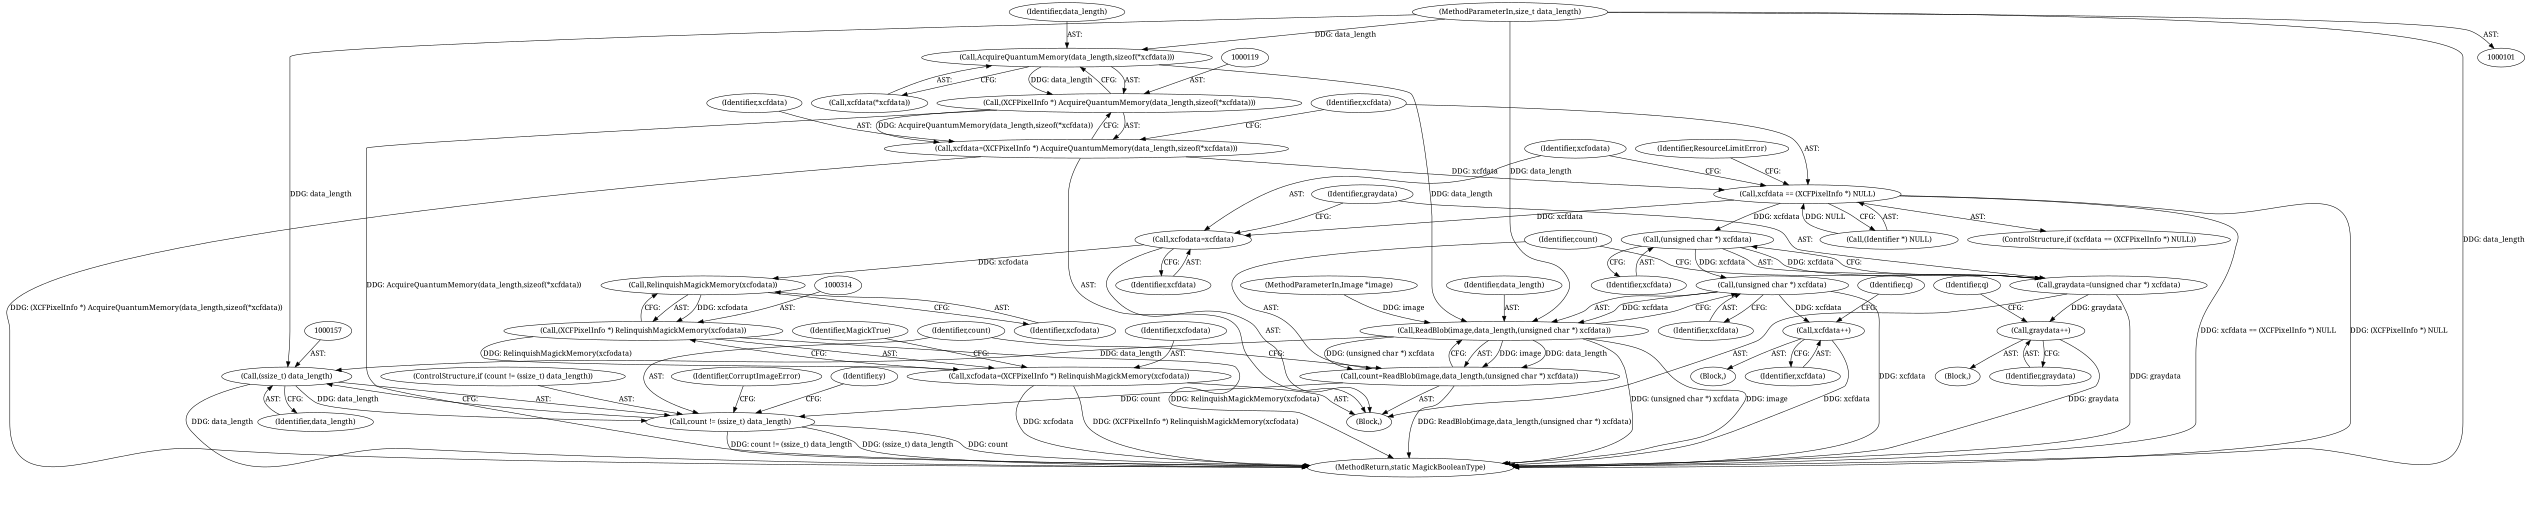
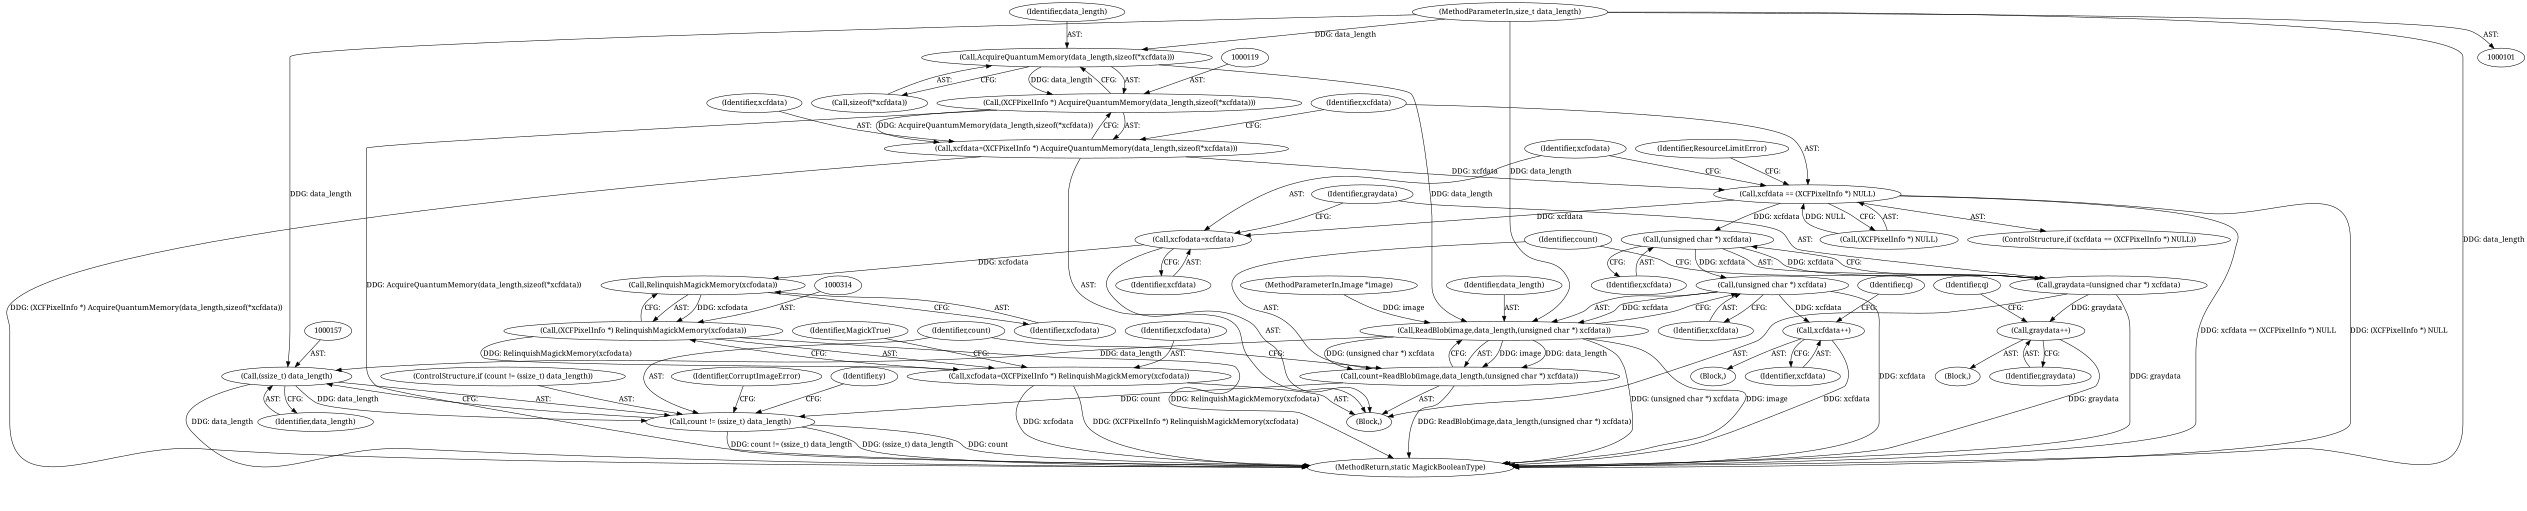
  digraph {
    fontname="Noto Serif"
    node [fontname="Noto Serif"]
    edge [fontname="Noto Serif"]
    n1 [label="(Call,AcquireQuantumMemory(data_length,sizeof(*xcfdata)))"]
    n2 [label="(Call,(XCFPixelInfo *) AcquireQuantumMemory(data_length,sizeof(*xcfdata)))"]
    n3 [label="(Call,ReadBlob(image,data_length,(unsigned char *) xcfdata))"]
-   n4 [label="(Call,xcfdata(*xcfdata))"]
+   n4 [label="(Call,sizeof(*xcfdata))"]
    n5 [label="(MethodReturn,static MagickBooleanType)"]
    n6 [label="(Call,xcfdata=(XCFPixelInfo *) AcquireQuantumMemory(data_length,sizeof(*xcfdata)))"]
    n7 [label="(Call,(ssize_t) data_length)"]
    n8 [label="(Call,(unsigned char *) xcfdata)"]
    n9 [label="(Call,count=ReadBlob(image,data_length,(unsigned char *) xcfdata))"]
    n10 [label="(MethodParameterIn,size_t data_length)"]
    1000101
    n12 [label="(Call,count != (ssize_t) data_length)"]
    n13 [label="(Identifier,data_length)"]
    n14 [label="(Call,xcfdata == (XCFPixelInfo *) NULL)"]
    n15 [label="(Block,)"]
    n16 [label="(Call,xcfodata=xcfdata)"]
    n17 [label="(Call,(unsigned char *) xcfdata)"]
-   n18 [label="(Call,(Identifier *) NULL)"]
+   n18 [label="(Call,(XCFPixelInfo *) NULL)"]
    n19 [label="(ControlStructure,if (xcfdata == (XCFPixelInfo *) NULL))"]
    n20 [label="(Call,RelinquishMagickMemory(xcfodata))"]
    n21 [label="(Identifier,xcfdata)"]
    n22 [label="(Call,graydata=(unsigned char *) xcfdata)"]
    n23 [label="(Identifier,xcfdata)"]
    n24 [label="(Call,(XCFPixelInfo *) RelinquishMagickMemory(xcfodata))"]
    n25 [label="(Identifier,xcfodata)"]
    n26 [label="(Call,xcfodata=(XCFPixelInfo *) RelinquishMagickMemory(xcfodata))"]
    n27 [label="(Call,graydata++)"]
    n28 [label="(Call,xcfdata++)"]
    n29 [label="(Identifier,xcfdata)"]
    n30 [label="(Identifier,graydata)"]
    n31 [label="(Block,)"]
    n32 [label="(Block,)"]
    n33 [label="(Identifier,xcfdata)"]
    n34 [label="(ControlStructure,if (count != (ssize_t) data_length))"]
    n35 [label="(Identifier,data_length)"]
    n36 [label="(Identifier,data_length)"]
    n37 [label="(Identifier,xcfodata)"]
    n38 [label="(Identifier,ResourceLimitError)"]
    n39 [label="(Identifier,xcfodata)"]
    n40 [label="(Identifier,CorruptImageError)"]
    n41 [label="(Identifier,y)"]
    n42 [label="(Identifier,q)"]
    n43 [label="(Identifier,MagickTrue)"]
    n44 [label="(MethodParameterIn,Image *image)"]
    n45 [label="(Identifier,graydata)"]
    n46 [label="(Identifier,q)"]
    n47 [label="(Identifier,xcfdata)"]
    n48 [label="(Identifier,count)"]
    n49 [label="(Identifier,count)"]
    n50 [label="(Identifier,xcfdata)"]
    1000119
    1000314
    1000157
    n1 -> n2 [label="AST: "]
    n1 -> n2 [label="DDG: data_length"]
    n1 -> n3 [label="DDG: data_length"]
    n1 -> n4 [label="CFG: "]
    n2 -> n1 [label="CFG: "]
    n2 -> n5 [label="DDG: AcquireQuantumMemory(data_length,sizeof(*xcfdata))"]
    n2 -> n6 [label="AST: "]
    n2 -> n6 [label="DDG: AcquireQuantumMemory(data_length,sizeof(*xcfdata))"]
    n3 -> n5 [label="DDG: image"]
    n3 -> n5 [label="DDG: (unsigned char *) xcfdata"]
    n3 -> n7 [label="DDG: data_length"]
    n3 -> n8 [label="CFG: "]
    n3 -> n9 [label="AST: "]
    n3 -> n9 [label="DDG: image"]
    n3 -> n9 [label="DDG: data_length"]
    n3 -> n9 [label="DDG: (unsigned char *) xcfdata"]
    n4 -> n1 [label="AST: "]
    n6 -> n2 [label="CFG: "]
    n6 -> n5 [label="DDG: (XCFPixelInfo *) AcquireQuantumMemory(data_length,sizeof(*xcfdata))"]
    n6 -> n14 [label="DDG: xcfdata"]
    n6 -> n15 [label="AST: "]
    n7 -> n5 [label="DDG: data_length"]
    n7 -> n12 [label="AST: "]
    n7 -> n12 [label="DDG: data_length"]
    n7 -> n13 [label="CFG: "]
    n8 -> n3 [label="AST: "]
    n8 -> n3 [label="DDG: xcfdata"]
    n8 -> n5 [label="DDG: xcfdata"]
    n8 -> n28 [label="DDG: xcfdata"]
    n8 -> n29 [label="CFG: "]
    n9 -> n3 [label="CFG: "]
    n9 -> n5 [label="DDG: ReadBlob(image,data_length,(unsigned char *) xcfdata)"]
    n9 -> n12 [label="DDG: count"]
    n9 -> n15 [label="AST: "]
    n10 -> n1 [label="DDG: data_length"]
    n10 -> n3 [label="DDG: data_length"]
    n10 -> n5 [label="DDG: data_length"]
    n10 -> n7 [label="DDG: data_length"]
    n10 -> 1000101 [label="AST: "]
    n12 -> n5 [label="DDG: count"]
    n12 -> n5 [label="DDG: count != (ssize_t) data_length"]
    n12 -> n5 [label="DDG: (ssize_t) data_length"]
    n12 -> n7 [label="CFG: "]
    n13 -> n7 [label="AST: "]
    n14 -> n5 [label="DDG: xcfdata == (XCFPixelInfo *) NULL"]
    n14 -> n5 [label="DDG: (XCFPixelInfo *) NULL"]
    n14 -> n16 [label="DDG: xcfdata"]
    n14 -> n17 [label="DDG: xcfdata"]
    n14 -> n18 [label="CFG: "]
    n14 -> n19 [label="AST: "]
    n16 -> n15 [label="AST: "]
    n16 -> n20 [label="DDG: xcfodata"]
    n16 -> n21 [label="CFG: "]
    n17 -> n8 [label="DDG: xcfdata"]
    n17 -> n22 [label="AST: "]
    n17 -> n22 [label="DDG: xcfdata"]
    n17 -> n23 [label="CFG: "]
    n18 -> n14 [label="AST: "]
    n18 -> n14 [label="DDG: NULL"]
    n20 -> n24 [label="AST: "]
    n20 -> n24 [label="DDG: xcfodata"]
    n20 -> n25 [label="CFG: "]
    n21 -> n16 [label="AST: "]
    n22 -> n5 [label="DDG: graydata"]
    n22 -> n15 [label="AST: "]
    n22 -> n17 [label="CFG: "]
    n22 -> n27 [label="DDG: graydata"]
    n23 -> n17 [label="AST: "]
    n24 -> n5 [label="DDG: RelinquishMagickMemory(xcfodata)"]
    n24 -> n20 [label="CFG: "]
    n24 -> n26 [label="AST: "]
    n24 -> n26 [label="DDG: RelinquishMagickMemory(xcfodata)"]
    n25 -> n20 [label="AST: "]
    n26 -> n5 [label="DDG: xcfodata"]
    n26 -> n5 [label="DDG: (XCFPixelInfo *) RelinquishMagickMemory(xcfodata)"]
    n26 -> n15 [label="AST: "]
    n26 -> n24 [label="CFG: "]
    n27 -> n5 [label="DDG: graydata"]
    n27 -> n30 [label="CFG: "]
    n27 -> n31 [label="AST: "]
    n28 -> n5 [label="DDG: xcfdata"]
    n28 -> n32 [label="AST: "]
    n28 -> n33 [label="CFG: "]
    n29 -> n8 [label="AST: "]
    n30 -> n27 [label="AST: "]
    n33 -> n28 [label="AST: "]
    n34 -> n12 [label="AST: "]
    n35 -> n3 [label="AST: "]
    n36 -> n1 [label="AST: "]
    n37 -> n14 [label="CFG: "]
    n37 -> n16 [label="AST: "]
    n38 -> n14 [label="CFG: "]
    n39 -> n26 [label="AST: "]
    n40 -> n12 [label="CFG: "]
    n41 -> n12 [label="CFG: "]
    n42 -> n28 [label="CFG: "]
    n43 -> n26 [label="CFG: "]
    n44 -> n3 [label="DDG: image"]
    n45 -> n16 [label="CFG: "]
    n45 -> n22 [label="AST: "]
    n46 -> n27 [label="CFG: "]
    n47 -> n6 [label="CFG: "]
    n47 -> n14 [label="AST: "]
    n48 -> n9 [label="AST: "]
    n48 -> n22 [label="CFG: "]
    n49 -> n9 [label="CFG: "]
    n49 -> n12 [label="AST: "]
    n50 -> n6 [label="AST: "]
    1000119 -> n2 [label="AST: "]
    1000314 -> n24 [label="AST: "]
    1000157 -> n7 [label="AST: "]
  }
